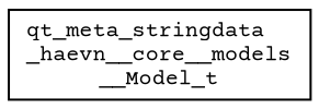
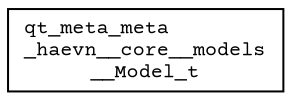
  digraph {
    rankdir=LR
    fontname="Courier Prime"
-   n1 [color=black fillcolor=white fontname="Courier Prime" fontsize=10 height=0.2 label="qt_meta_stringdata\l_haevn__core__models\l__Model_t" shape=record style=filled width=0.4]
+   n1 [color=black fillcolor=white fontname="Courier Prime" fontsize=10 height=0.2 label="qt_meta_meta\l_haevn__core__models\l__Model_t" shape=record style=filled width=0.4]
  }
